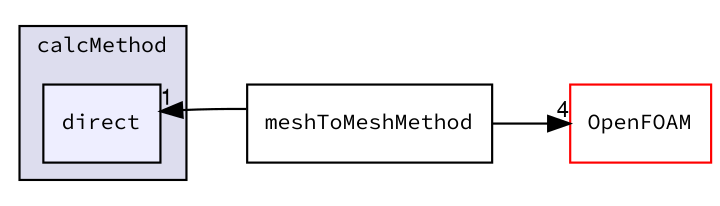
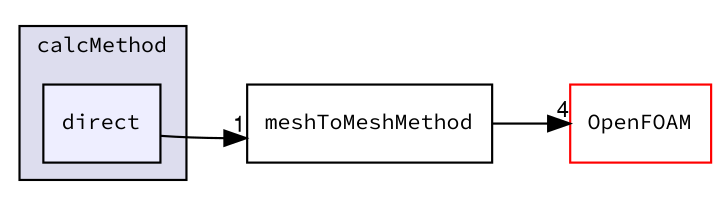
  digraph {
    compound=true
    fontname="Source Code Pro"
    rankdir=LR
    node [fontname="Source Code Pro" fontsize=10 shape=box]
    edge [fontname="Source Code Pro" labeldistance=1.5 labelfontname=FreeSans labelfontsize=10]
    n1 [fillcolor="#eeeeff" label=direct pencolor=black style=filled]
    n2 [label=meshToMeshMethod]
    n3 [color=red label=OpenFOAM]
    subgraph cluster_1 {
      bgcolor="#ddddee"
      fontsize=10
      label=calcMethod
      pencolor=black
      n1
    }
-   n2 -> n1 [headlabel=1]
+   n1 -> n2 [headlabel=1]
    n2 -> n3 [headlabel=4]
  }
